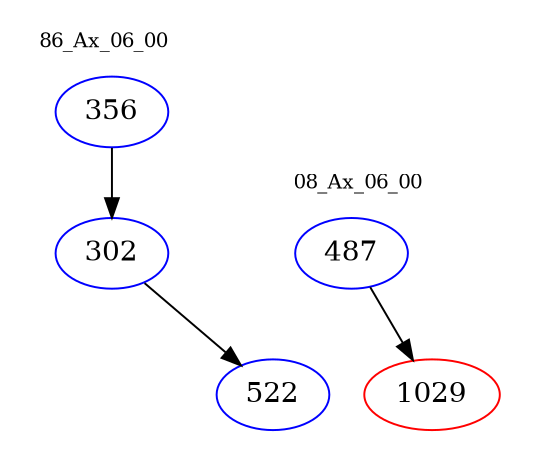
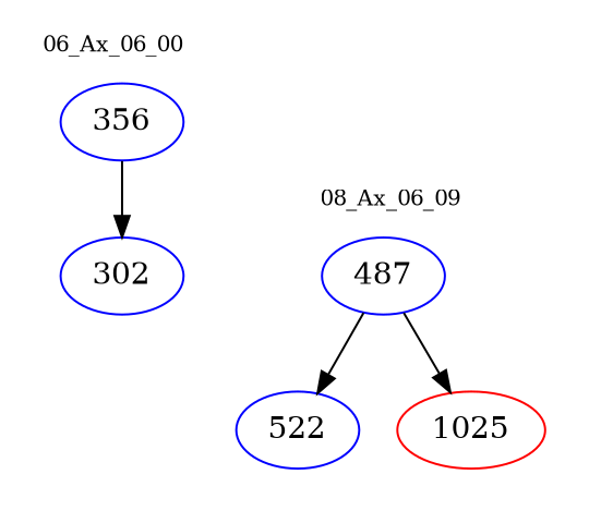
  digraph {
    node [color=blue]
    edge [color=black]
    n1 [label=356]
    n2 [label=302]
    n3 [label=487]
    n4 [label=522]
-   n5 [color=red label=1029]
+   n5 [color=red label=1025]
    subgraph cluster_1 {
      color=white
      fontsize=10
-     label="86_Ax_06_00"
+     label="06_Ax_06_00"
      n1
      n2
    }
    subgraph cluster_2 {
      color=white
      fontsize=10
-     label="08_Ax_06_00"
+     label="08_Ax_06_09"
      n3
      n4
      n5
    }
    n1 -> n2
-   n2 -> n4
+   n3 -> n4
    n3 -> n5
  }
